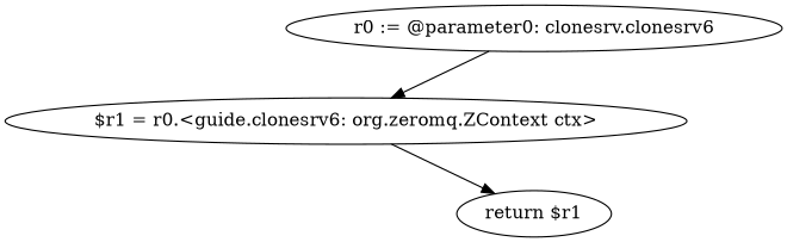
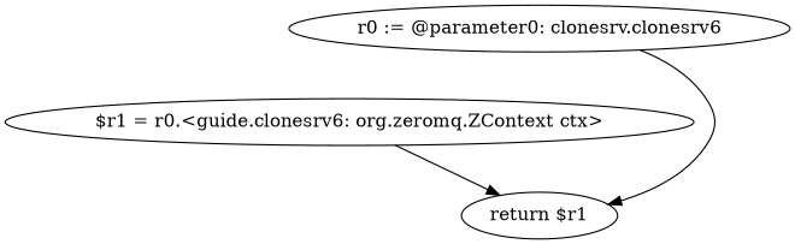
  digraph {
    n1 [label="r0 := @parameter0: clonesrv.clonesrv6"]
    "$r1 = r0.<guide.clonesrv6: org.zeromq.ZContext ctx>"
    "return $r1"
-   n1 -> "$r1 = r0.<guide.clonesrv6: org.zeromq.ZContext ctx>"
+   n1 -> "return $r1"
    "$r1 = r0.<guide.clonesrv6: org.zeromq.ZContext ctx>" -> "return $r1"
  }
